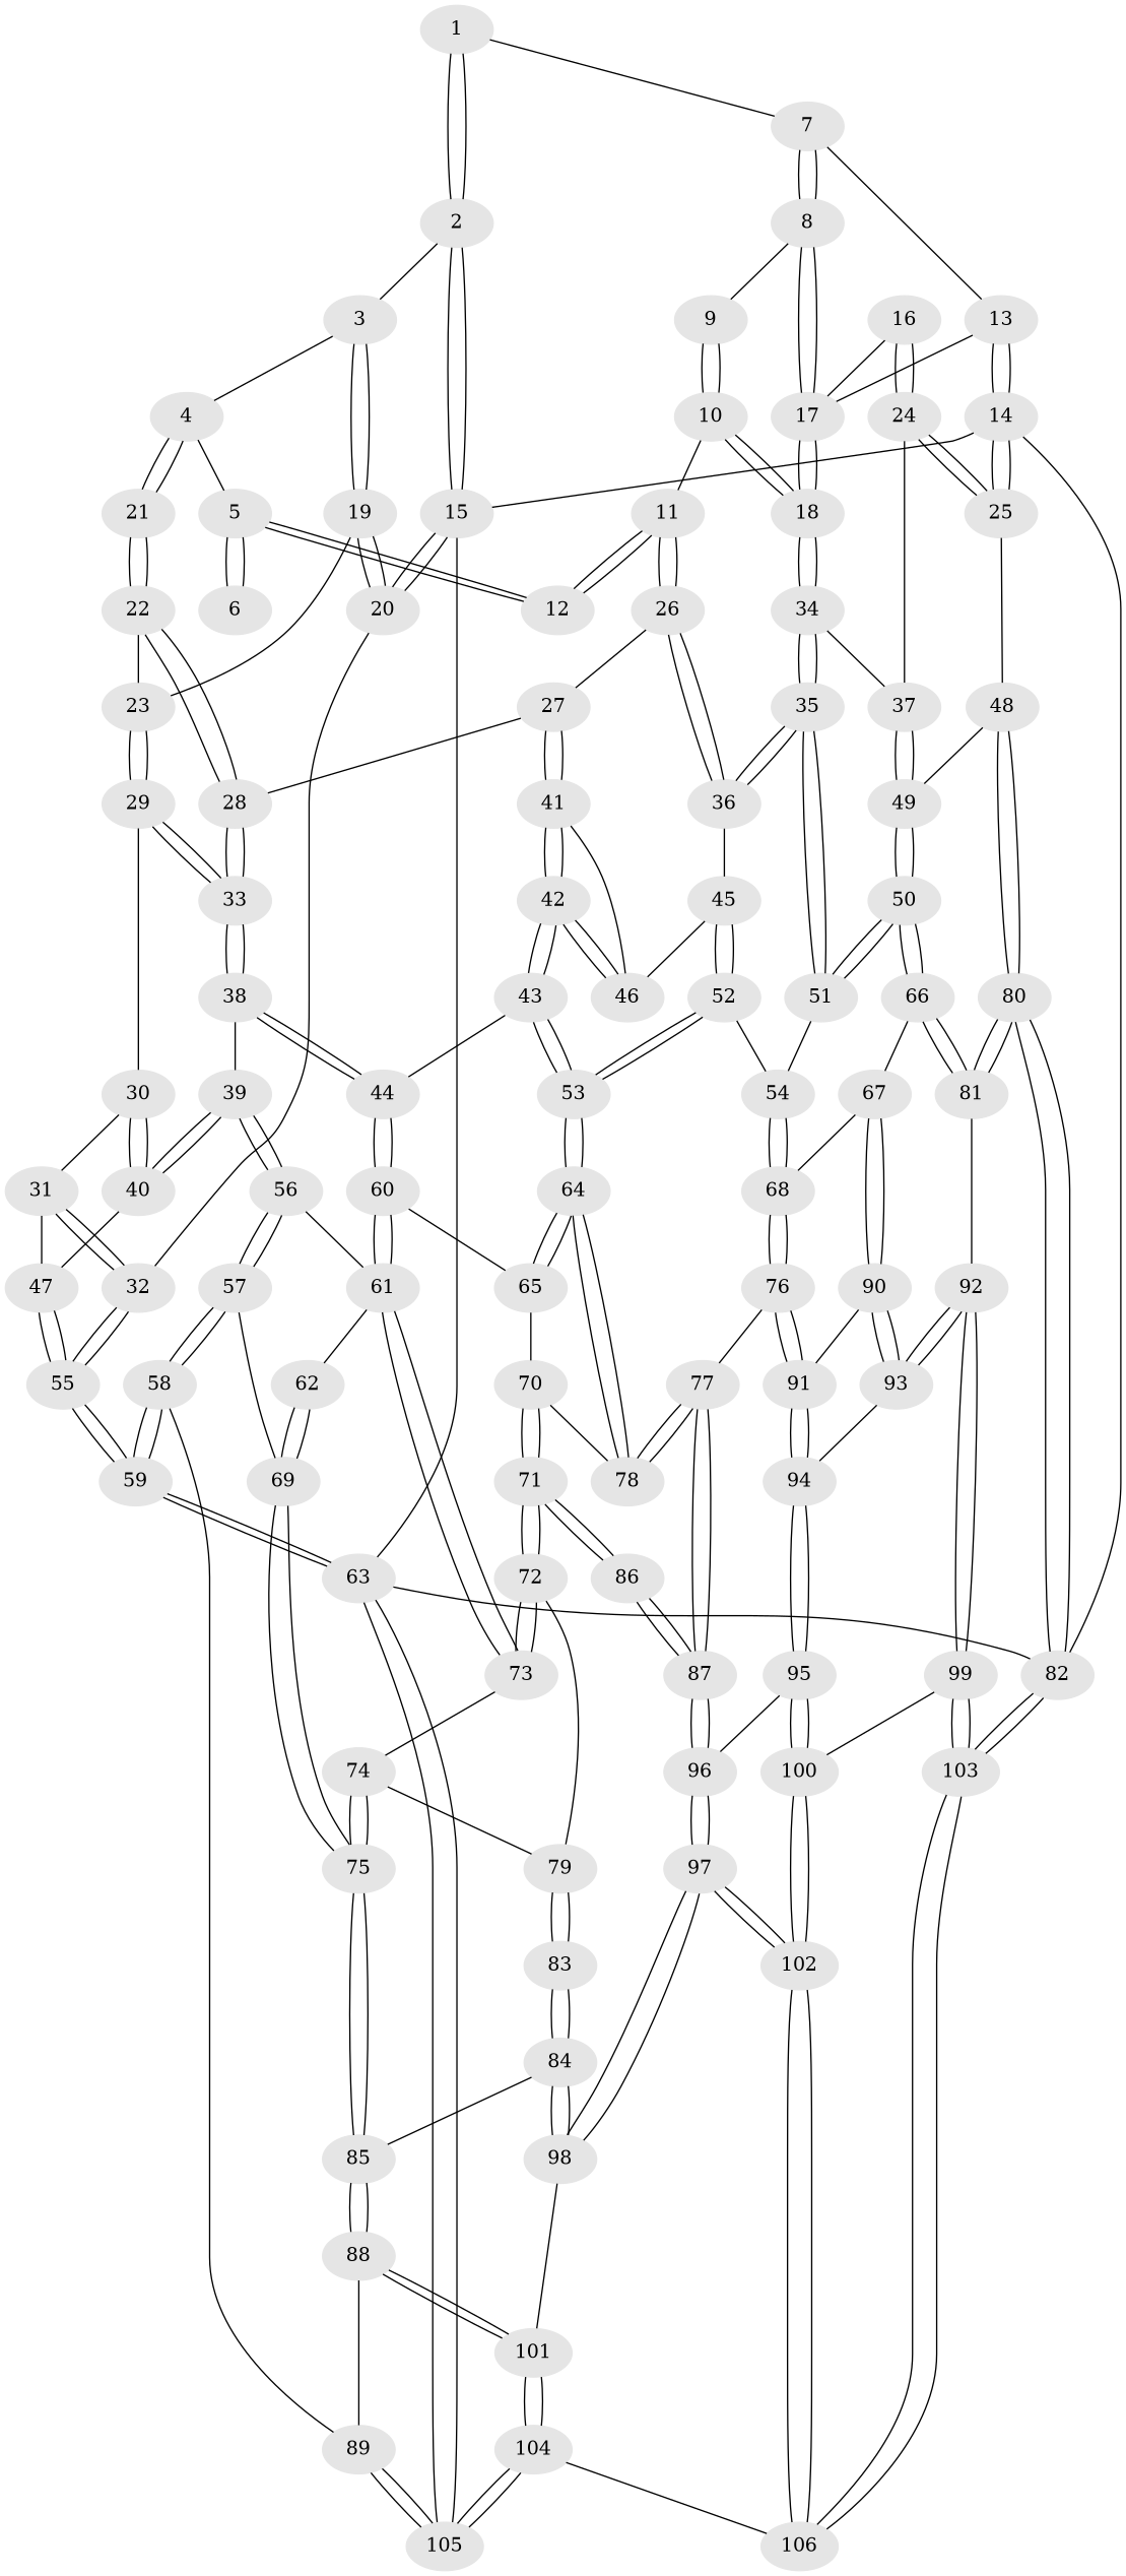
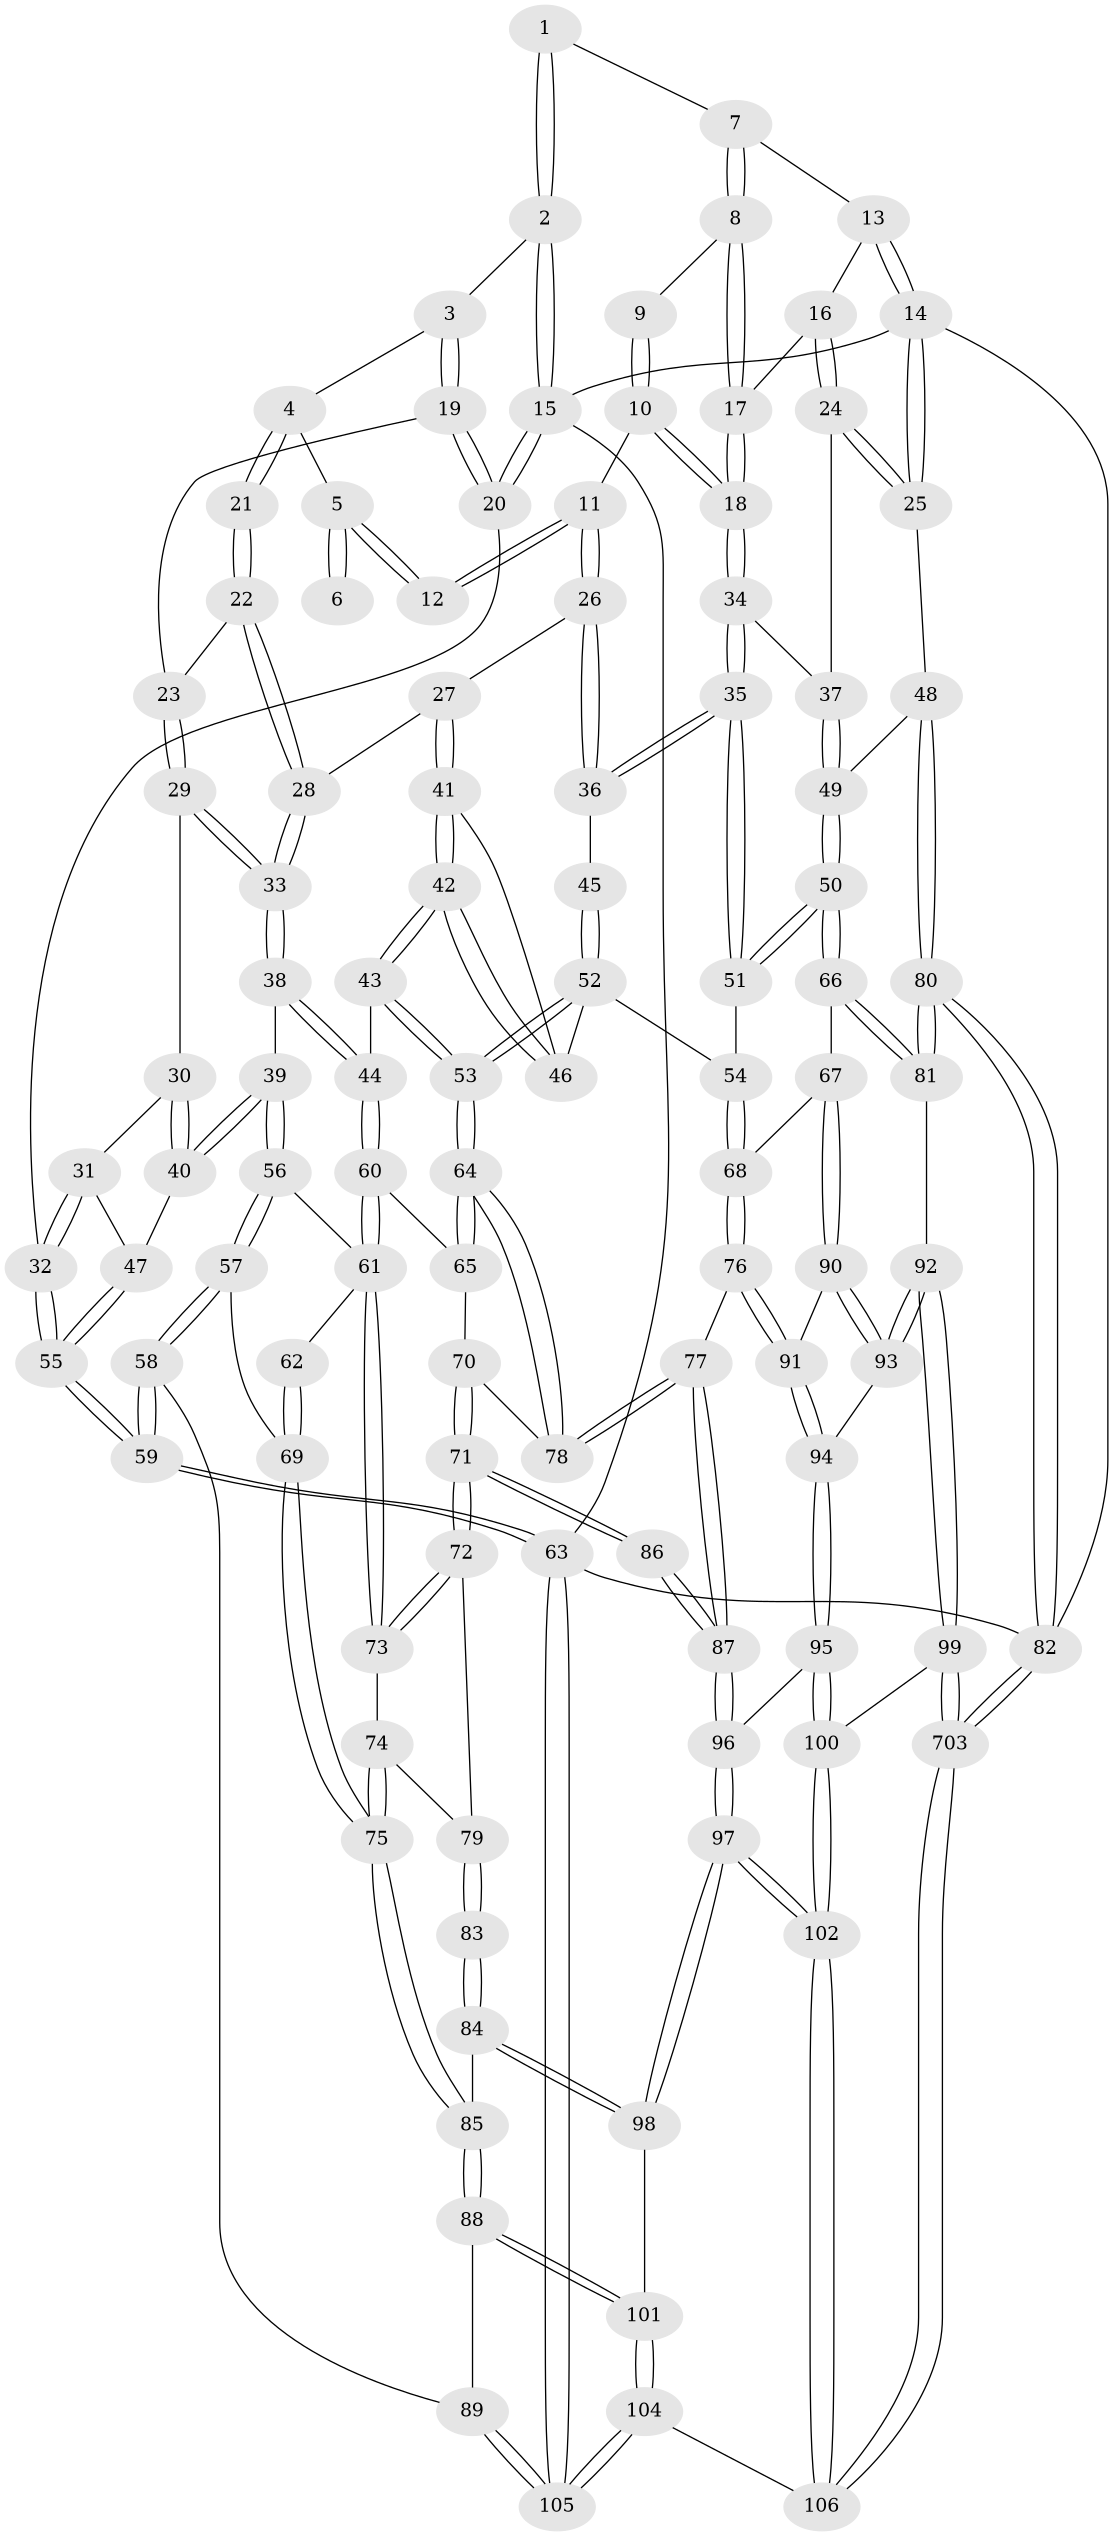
  graph {
    node [color=gray90 style=filled]
    1
    2
    7
    3
    15
    8
    13
    4
    19
    20
    63
    5
    21
    23
    6
    12
    22
    9
    10
    17
    14
    16
    18
    11
    26
    34
    27
    36
    25
    82
    24
    48
-   103
+   103 [label=703]
    32
    105
    37
    35
    29
    55
    28
    33
    30
    49
    80
    41
    45
    42
    46
    38
    31
    40
    47
    59
    39
    44
    51
    54
    52
    50
    56
    60
    57
    61
    43
    53
    64
    65
    81
    66
    67
    68
    78
    76
    58
    69
    62
    89
    75
    73
    70
    74
    71
    90
    92
    91
    93
    77
    85
    72
    86
    79
    87
    83
    88
    94
    96
    84
    99
    106
    98
    101
    97
    104
    95
    100
    102
    1 -- 2
    1 -- 2
    1 -- 7
    2 -- 3
    2 -- 15
    2 -- 15
    7 -- 8
    7 -- 8
    7 -- 13
    3 -- 4
    3 -- 19
    3 -- 19
    15 -- 20
    15 -- 20
    15 -- 63
    8 -- 9
    8 -- 17
    8 -- 17
    13 -- 14
    13 -- 14
-   13 -- 17
+   13 -- 16
    4 -- 5
    4 -- 21
    4 -- 21
    19 -- 20
    19 -- 20
    19 -- 23
    20 -- 32
    63 -- 82
    63 -- 105
    63 -- 105
    5 -- 6
    5 -- 6
    5 -- 12
    5 -- 12
    21 -- 22
    21 -- 22
    23 -- 29
    23 -- 29
    22 -- 23
    22 -- 28
    22 -- 28
    9 -- 10
    9 -- 10
    10 -- 18
    10 -- 18
    10 -- 11
    17 -- 18
    17 -- 18
    14 -- 15
    14 -- 25
    14 -- 25
    14 -- 82
    16 -- 17
    16 -- 24
    16 -- 24
    18 -- 34
    18 -- 34
    11 -- 12
    11 -- 12
    11 -- 26
    11 -- 26
    26 -- 27
    26 -- 36
    26 -- 36
    34 -- 37
    34 -- 35
    34 -- 35
    27 -- 28
    27 -- 41
    27 -- 41
    36 -- 45
    25 -- 48
    82 -- 103
    82 -- 103
    24 -- 25
    24 -- 25
    24 -- 37
    48 -- 49
    48 -- 80
    48 -- 80
    103 -- 106
    103 -- 106
    32 -- 55
    32 -- 55
    37 -- 49
    37 -- 49
    35 -- 36
    35 -- 36
    35 -- 51
    35 -- 51
    29 -- 33
    29 -- 33
    29 -- 30
    55 -- 59
    55 -- 59
    28 -- 33
    28 -- 33
    33 -- 38
    33 -- 38
    30 -- 31
    30 -- 40
    30 -- 40
    49 -- 50
    49 -- 50
    80 -- 82
    80 -- 82
    80 -- 81
    80 -- 81
    41 -- 42
    41 -- 42
    41 -- 46
-   45 -- 46
+   52 -- 46
    45 -- 52
    45 -- 52
    42 -- 46
    42 -- 46
    42 -- 43
    42 -- 43
    38 -- 39
    38 -- 44
    38 -- 44
    31 -- 32
    31 -- 32
    31 -- 47
    40 -- 47
    47 -- 55
    47 -- 55
    59 -- 63
    59 -- 63
    39 -- 40
    39 -- 40
    39 -- 56
    39 -- 56
    44 -- 60
    44 -- 60
    51 -- 54
    54 -- 68
    54 -- 68
    52 -- 54
    52 -- 53
    52 -- 53
    50 -- 51
    50 -- 51
    50 -- 66
    50 -- 66
    56 -- 57
    56 -- 57
    56 -- 61
    60 -- 61
    60 -- 61
    60 -- 65
    57 -- 58
    57 -- 58
    57 -- 69
    61 -- 62
    61 -- 73
    61 -- 73
    43 -- 44
    43 -- 53
    43 -- 53
    53 -- 64
    53 -- 64
    64 -- 65
    64 -- 65
    64 -- 78
    64 -- 78
    65 -- 70
    81 -- 92
    66 -- 81
    66 -- 81
    66 -- 67
    67 -- 68
    67 -- 90
    67 -- 90
    68 -- 76
    68 -- 76
    76 -- 91
    76 -- 91
    76 -- 77
    58 -- 59
    58 -- 59
    58 -- 89
    69 -- 75
    69 -- 75
    62 -- 69
    62 -- 69
    89 -- 105
    89 -- 105
    75 -- 85
    75 -- 85
    73 -- 74
    70 -- 78
    70 -- 71
    70 -- 71
    74 -- 75
    74 -- 75
    74 -- 79
    71 -- 72
    71 -- 72
    71 -- 86
    71 -- 86
    90 -- 91
    90 -- 93
    90 -- 93
    92 -- 93
    92 -- 93
    92 -- 99
    92 -- 99
    91 -- 94
    91 -- 94
    93 -- 94
    77 -- 78
    77 -- 78
    77 -- 87
    77 -- 87
    85 -- 88
    85 -- 88
    72 -- 73
    72 -- 73
    72 -- 79
    86 -- 87
    86 -- 87
    79 -- 83
    79 -- 83
    87 -- 96
    87 -- 96
    83 -- 84
    83 -- 84
    88 -- 89
    88 -- 101
    88 -- 101
    94 -- 95
    94 -- 95
    96 -- 97
    96 -- 97
    84 -- 85
    84 -- 98
    84 -- 98
    99 -- 103
    99 -- 103
    99 -- 100
    98 -- 101
    101 -- 104
    101 -- 104
    97 -- 98
    97 -- 98
    97 -- 102
    97 -- 102
    104 -- 105
    104 -- 105
    104 -- 106
    95 -- 96
    95 -- 100
    95 -- 100
    100 -- 102
    100 -- 102
    102 -- 106
    102 -- 106
  }
